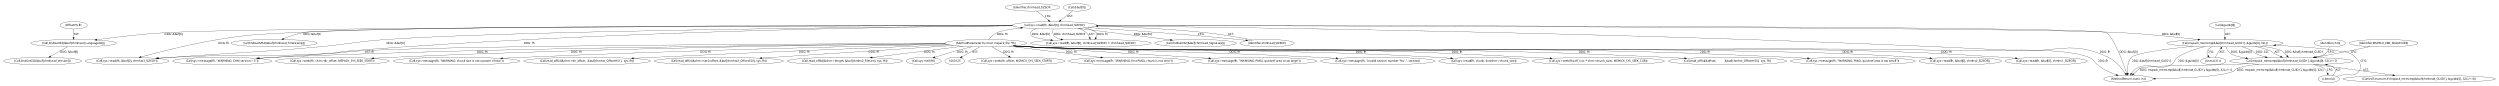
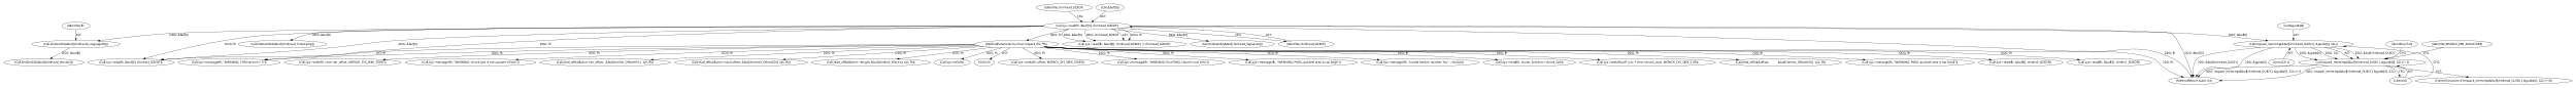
  digraph {
    fontname="Noto Sans"
    node [fontname="Noto Sans"]
    edge [fontname="Noto Sans"]
    n1 [label="(Call,mspack_memcmp(&buf[chmhead_GUID1], &guids[0], 32L))"]
    n2 [label="(Call,mspack_memcmp(&buf[chmhead_GUID1], &guids[0], 32L) != 0)"]
    n3 [label="(Literal,31L)"]
    n4 [label="(MethodReturn,static int)"]
    n5 [label="(ControlStructure,if (mspack_memcmp(&buf[chmhead_GUID1], &guids[0], 32L) != 0))"]
    n6 [label="(Literal,0)"]
    n7 [label="(Call,sys->read(fh, &buf[0], chmhead_SIZEOF))"]
    n8 [label="(Call,sys->message(fh, \"WARNING; CHM version > 3\"))"]
    n9 [label="(Call,sys->read(fh, &buf[0], chmhead_SIZEOF) != chmhead_SIZEOF)"]
    n10 [label="(Call,EndGetM32(&buf[chmhead_Timestamp]))"]
    n11 [label="(Call,sys->read(fh, &buf[0], chmhst3_SIZEOF))"]
    n12 [label="(Call,EndGetI32(&buf[chmhead_LanguageID]))"]
    n13 [label="(Call,EndGetI32(&buf[chmhead_Signature]))"]
    n14 [label="(Identifier,chmhead_SIZEOF)"]
    n15 [label="(Call,EndGetI32(&buf[chmhead_Version]))"]
    n16 [label="(MethodParameterIn,struct mspack_file *fh)"]
    n17 [label="(Call,sys->seek(fh, offset, MSPACK_SYS_SEEK_START))"]
    n18 [label="(Call,sys->message(fh, \"WARNING; first PMGL chunk is not zero\"))"]
    n19 [label="(Call,sys->message(fh, \"WARNING; PMGL quickref area is too large\"))"]
    n20 [label="(Call,sys->message(fh, \"invalid section number '%u'.\", section))"]
    n21 [label="(Call,sys->read(fh, chunk, (int)chm->chunk_size))"]
    n22 [label="(Call,sys->seek(fh,(off_t) (x * chm->chunk_size), MSPACK_SYS_SEEK_CUR))"]
    n23 [label="(Call,read_off64(&offset,           &buf[chmhst_OffsetHS0],  sys, fh))"]
    n24 [label="(Call,sys->message(fh, \"WARNING; PMGL quickref area is too small\"))"]
    n25 [label="(Call,sys->read(fh, &buf[0], chmhs0_SIZEOF))"]
    n26 [label="(Call,sys->read(fh, &buf[0], chmhs1_SIZEOF))"]
    n27 [label="(Call,sys->seek(fh, chm->dir_offset, MSPACK_SYS_SEEK_START))"]
    n28 [label="(Call,sys->message(fh, \"WARNING; chunk size is not a power of two\"))"]
    n29 [label="(Call,read_off64(&chm->dir_offset,  &buf[chmhst_OffsetHS1],  sys, fh))"]
    n30 [label="(Call,read_off64(&chm->sec0.offset, &buf[chmhst3_OffsetCS0], sys, fh))"]
    n31 [label="(Call,read_off64(&chm->length, &buf[chmhs0_FileLen], sys, fh))"]
    n32 [label="(Call,sys->tell(fh))"]
    1000125
-   n34 [label="(OffsetHS,fh)"]
+   n34 [label="(Identifier,fh)"]
    n35 [label="(Identifier,chm)"]
    n36 [label="(Identifier,MSPACK_ERR_SIGNATURE)"]
    n37 [label="(Call,&guids[0])"]
    n38 [label="(Identifier,chmhead_SIZEOF)"]
    n39 [label="(Call,&buf[0])"]
    n1 -> n2 [label="AST: "]
    n1 -> n2 [label="DDG: &buf[chmhead_GUID1]"]
    n1 -> n2 [label="DDG: &guids[0]"]
    n1 -> n2 [label="DDG: 32L"]
-   n1 -> n3 [label="CFG: "]
    n1 -> n4 [label="DDG: &buf[chmhead_GUID1]"]
    n1 -> n4 [label="DDG: &guids[0]"]
    n2 -> n4 [label="DDG: mspack_memcmp(&buf[chmhead_GUID1], &guids[0], 32L)"]
    n2 -> n4 [label="DDG: mspack_memcmp(&buf[chmhead_GUID1], &guids[0], 32L) != 0"]
    n2 -> n5 [label="AST: "]
    n2 -> n6 [label="CFG: "]
    n3 -> n1 [label="AST: "]
    n6 -> n1 [label="CFG: "]
    n6 -> n2 [label="AST: "]
    n7 -> n1 [label="DDG: &buf[0]"]
    n7 -> n4 [label="DDG: &buf[0]"]
    n7 -> n4 [label="DDG: fh"]
    n7 -> n8 [label="DDG: fh"]
    n7 -> n9 [label="AST: "]
    n7 -> n9 [label="DDG: fh"]
    n7 -> n9 [label="DDG: &buf[0]"]
    n7 -> n9 [label="DDG: chmhead_SIZEOF"]
    n7 -> n10 [label="DDG: &buf[0]"]
    n7 -> n11 [label="DDG: fh"]
    n7 -> n11 [label="DDG: &buf[0]"]
    n7 -> n12 [label="DDG: &buf[0]"]
    n7 -> n13 [label="DDG: &buf[0]"]
    n7 -> n14 [label="CFG: "]
    n12 -> n15 [label="DDG: &buf[0]"]
    n14 -> n7 [label="AST: "]
    n16 -> n4 [label="DDG: fh"]
-   n16 -> n7 [label="DDG: fh"]
+   n7 -> n16 [label="DDG: fh"]
    n16 -> n8 [label="DDG: fh"]
    n16 -> n11 [label="AST: fh"]
    n16 -> n17 [label="DDG: fh"]
    n16 -> n18 [label="DDG: fh"]
    n16 -> n19 [label="DDG: fh"]
    n16 -> n20 [label="DDG: fh"]
    n16 -> n21 [label="DDG: fh"]
    n16 -> n22 [label="DDG: fh"]
    n16 -> n23 [label="DDG: fh"]
    n16 -> n24 [label="DDG: fh"]
    n16 -> n25 [label="DDG: fh"]
    n16 -> n26 [label="DDG: fh"]
    n16 -> n27 [label="DDG: fh"]
    n16 -> n28 [label="DDG: fh"]
    n16 -> n29 [label="DDG: fh"]
    n16 -> n30 [label="DDG: fh"]
    n16 -> n31 [label="DDG: fh"]
    n16 -> n32 [label="DDG: fh"]
    n16 -> 1000125 [label="AST: "]
    n34 -> n12 [label="AST: "]
    n35 -> n2 [label="CFG: "]
    n36 -> n2 [label="CFG: "]
    n37 -> n1 [label="AST: "]
    n38 -> n7 [label="CFG: "]
    n39 -> n7 [label="AST: "]
  }
